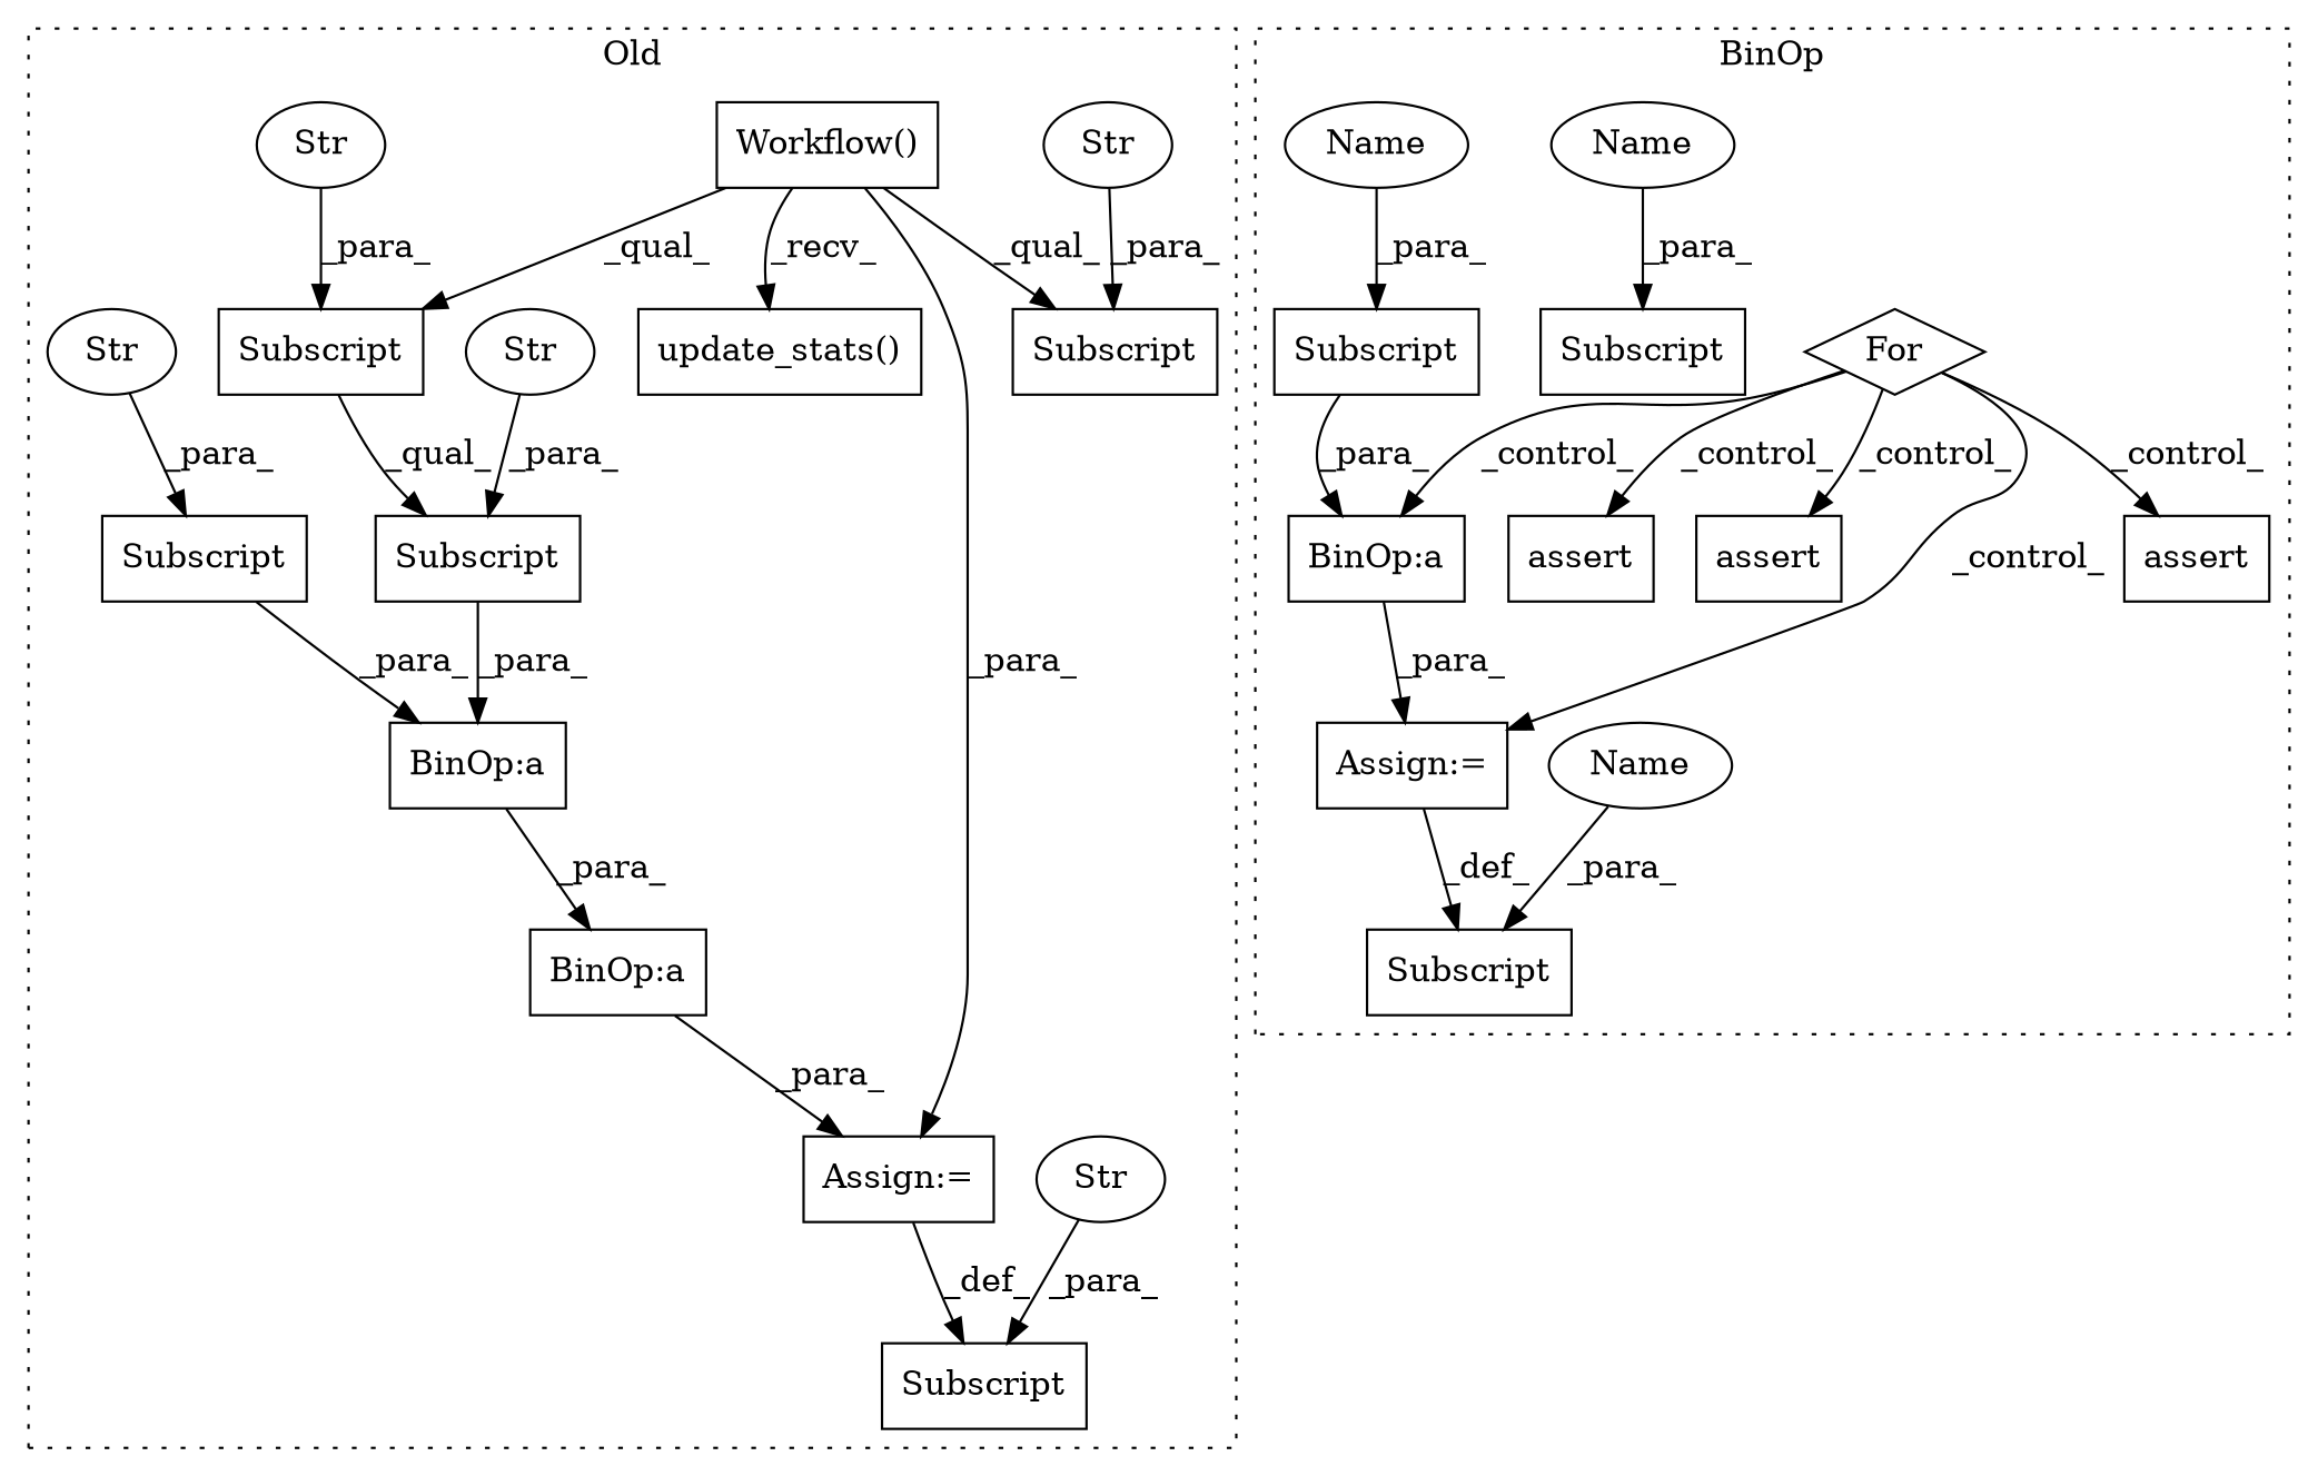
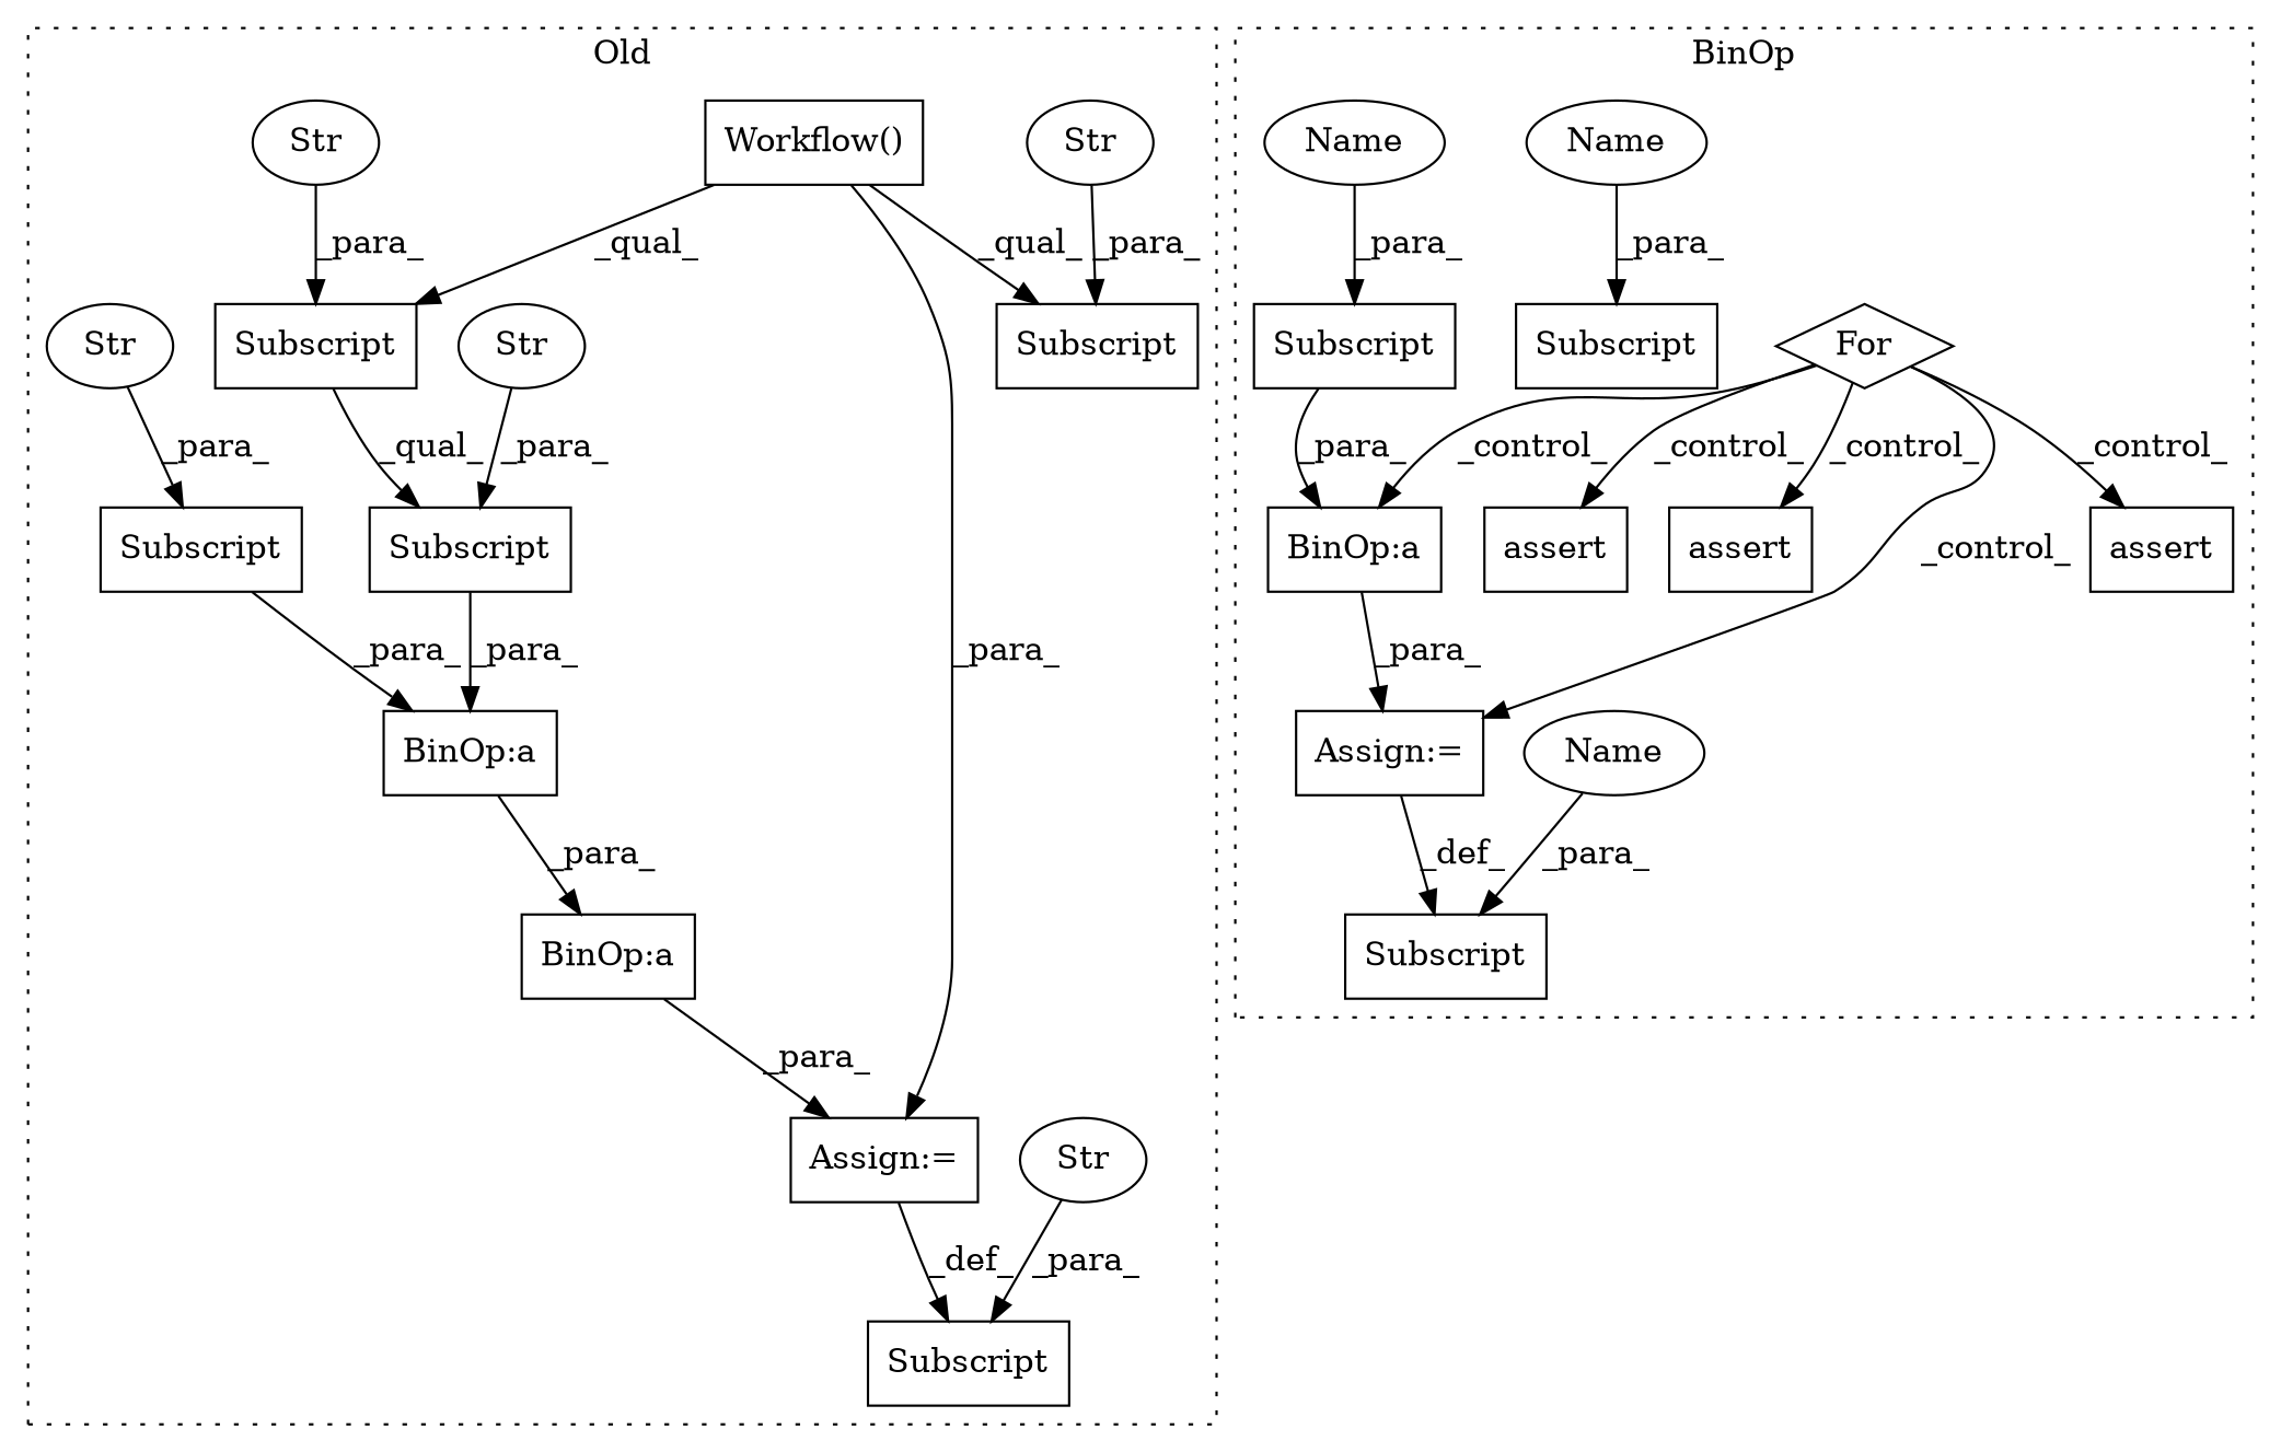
  digraph {
    node [a=63 l=3 s="18865,0" shape=box]
-   n1 [a=75 l="23,1" label="update_stats()" s="18579,18609"]
    n2 [a=75 l=114 label="Workflow()" s=18459]
    n3 [a=82 label="BinOp:a" s=18894]
    n4 [a=82 label="BinOp:a" s=18862]
    n5 [l="23,0" label=Subscript]
    n6 [a=66 l=6 label=Str s=18881 shape=ellipse]
    n7 [l="28,0" label=Subscript s="18907,0"]
    n8 [a=66 label=Str s=18931 shape=ellipse]
    n9 [l="7,0" label=Subscript s="18855,0"]
    n10 [a=66 label=Str s=18858 shape=ellipse]
    n11 [l="7,0" label=Subscript s="18844,0"]
    n12 [a=66 label=Str s=18847 shape=ellipse]
    n13 [l="28,0" label=Subscript]
    n14 [a=66 label=Str s=18889 shape=ellipse]
    n15 [a=68 label="Assign:=" s=18851]
    n16 [a=65 l=7 label=assert s=1951]
    n17 [l="7,0" label=Subscript s="1796,0"]
    n18 [a=65 l=7 label=assert s=1587]
    n19 [l="7,0" label=Subscript s="1785,0"]
    n20 [a=82 label="BinOp:a" s=1894]
    n21 [l="35,0" label=Subscript s="1859,0"]
    n22 [a=107 l="4,10" label=For s="1524,1545" shape=diamond]
    n23 [a=65 l=7 label=assert s=1702]
    n24 [a=68 label="Assign:=" s=1792]
    n25 [a=87 label=Name s=1799 shape=ellipse]
    n26 [a=87 label=Name s=1788 shape=ellipse]
    n27 [a=87 label=Name s=1890 shape=ellipse]
    subgraph cluster_1 {
      label=Old
      style=dotted
-     n1
      n2
      n3
      n4
      n5
      n6
      n7
      n8
      n9
      n10
      n11
      n12
      n13
      n14
      n15
    }
    subgraph cluster_2 {
      label=BinOp
      style=dotted
      n16
      n17
      n18
      n19
      n20
      n21
      n22
      n23
      n24
      n25
      n26
      n27
    }
-   n2 -> n1 [label=_recv_]
    n2 -> n5 [label=_qual_]
    n2 -> n7 [label=_qual_]
    n2 -> n15 [label=_para_]
    n3 -> n15 [label=_para_]
    n4 -> n3 [label=_para_]
    n5 -> n13 [label=_qual_]
    n6 -> n5 [label=_para_]
    n8 -> n7 [label=_para_]
    n9 -> n4 [label=_para_]
    n10 -> n9 [label=_para_]
    n12 -> n11 [label=_para_]
    n13 -> n4 [label=_para_]
    n14 -> n13 [label=_para_]
    n15 -> n11 [label=_def_]
    n20 -> n24 [label=_para_]
    n21 -> n20 [label=_para_]
    n22 -> n16 [label=_control_]
    n22 -> n18 [label=_control_]
    n22 -> n20 [label=_control_]
    n22 -> n23 [label=_control_]
    n22 -> n24 [label=_control_]
    n24 -> n19 [label=_def_]
    n25 -> n17 [label=_para_]
    n26 -> n19 [label=_para_]
    n27 -> n21 [label=_para_]
  }
